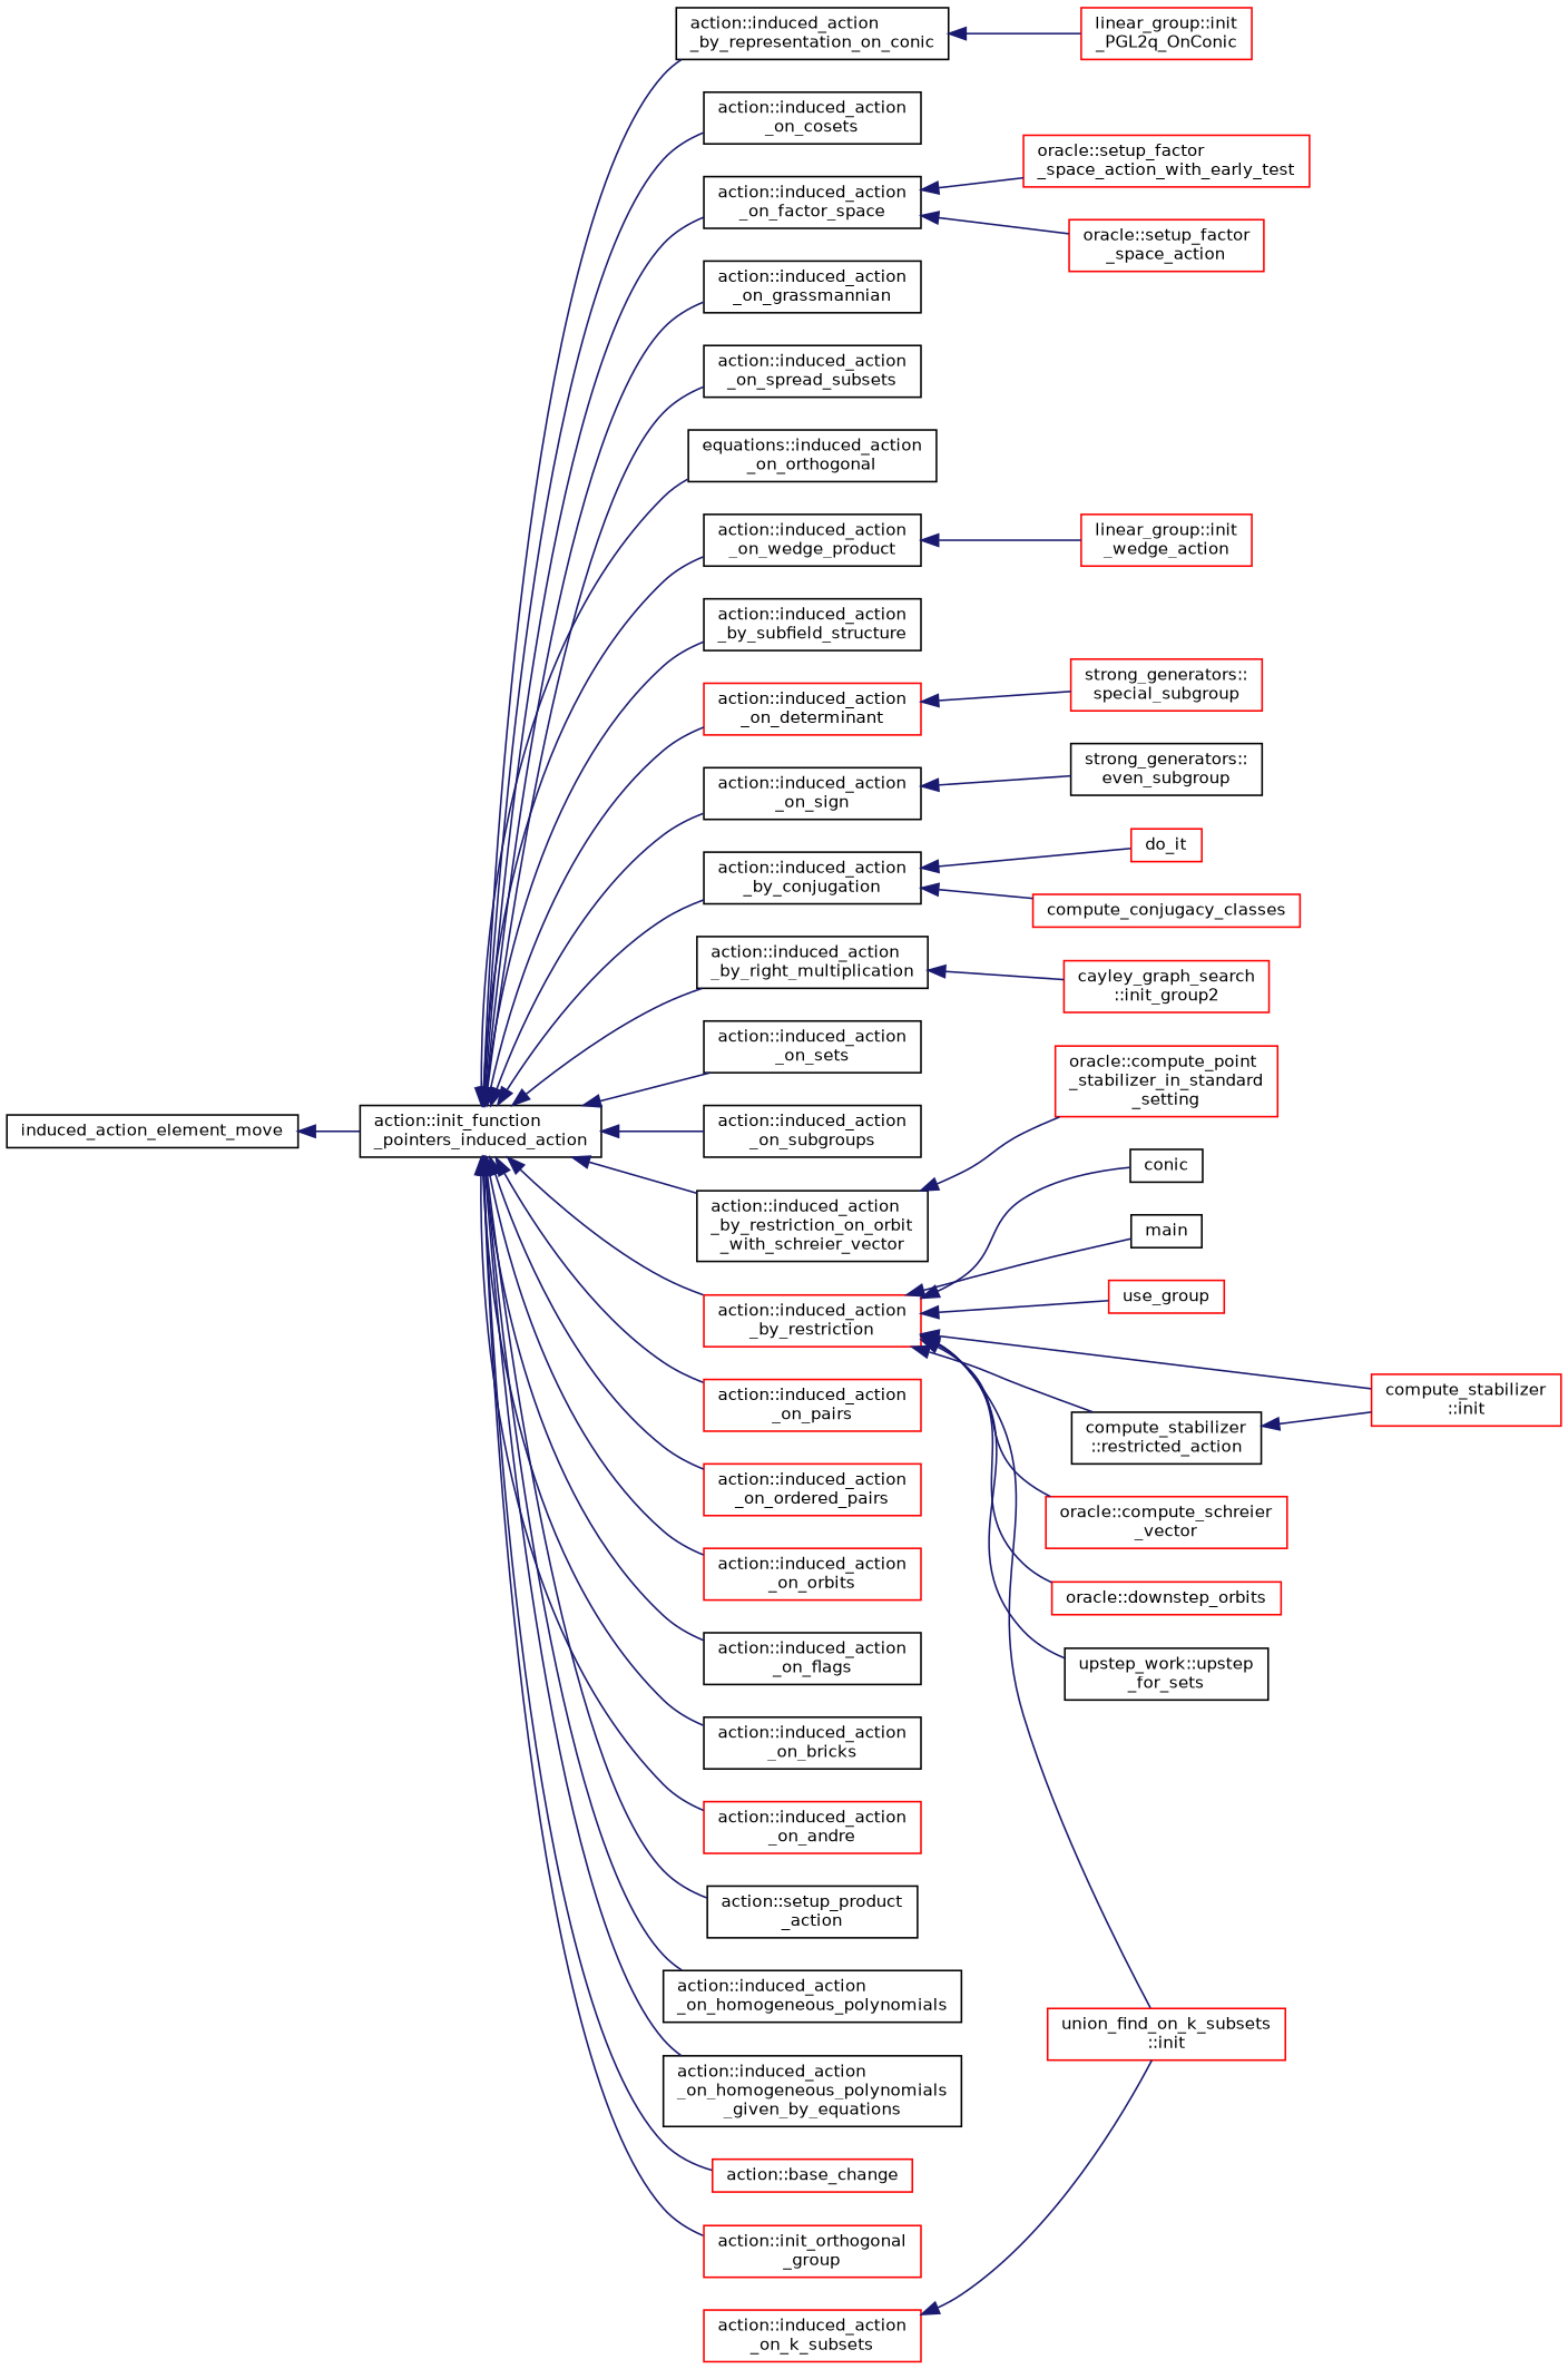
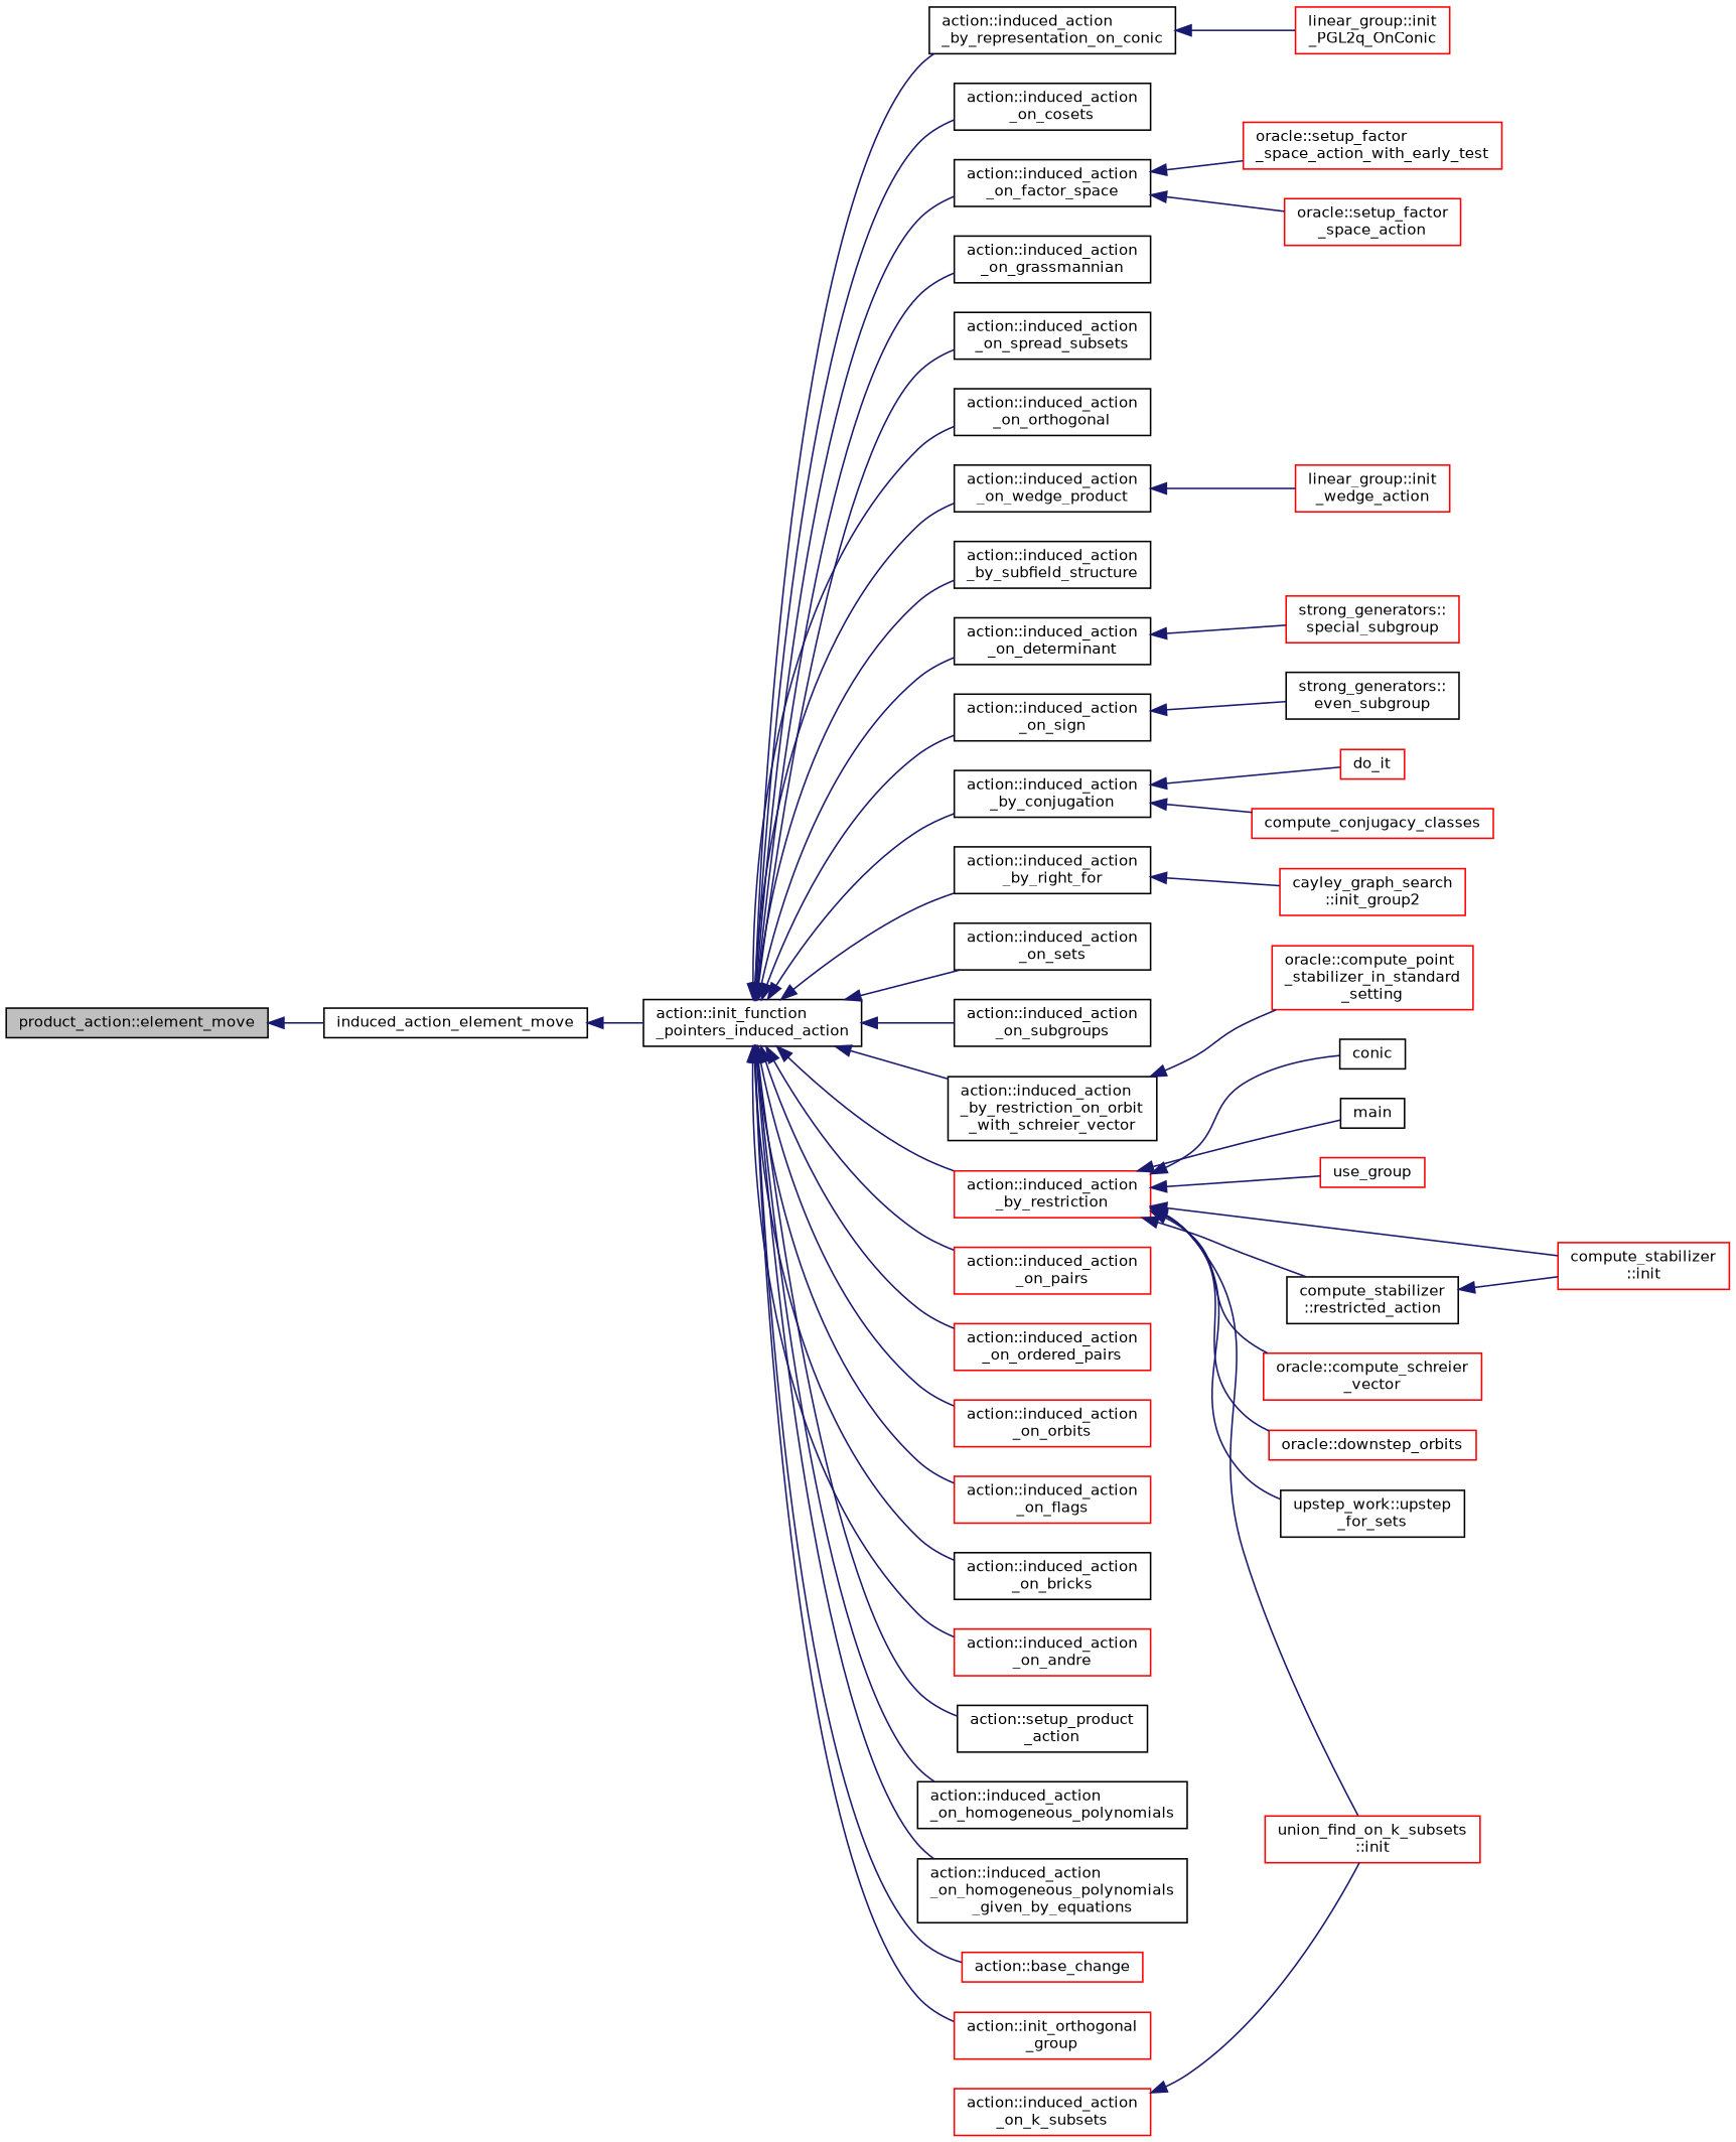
  digraph {
    rankdir=LR
    node [color=black fillcolor=white fontname=Helvetica fontsize=10 shape=record style=filled]
    edge [color=midnightblue dir=back fontname=Helvetica fontsize=10 labelfontname=Helvetica labelfontsize=10 style=solid]
+   n1 [fillcolor=grey75 fontcolor=black height=0.2 label="product_action::element_move" width=0.4]
    n2 [height=0.2 label=induced_action_element_move width=0.4]
    n3 [height=0.2 label="action::init_function\l_pointers_induced_action" width=0.4]
    n4 [height=0.2 label="action::induced_action\l_by_representation_on_conic" width=0.4]
    n5 [height=0.2 label="action::induced_action\l_on_cosets" width=0.4]
    n6 [height=0.2 label="action::induced_action\l_on_factor_space" width=0.4]
    n7 [height=0.2 label="action::induced_action\l_on_grassmannian" width=0.4]
    n8 [height=0.2 label="action::induced_action\l_on_spread_subsets" width=0.4]
-   n9 [height=0.2 label="equations::induced_action\l_on_orthogonal" width=0.4]
+   n9 [height=0.2 label="action::induced_action\l_on_orthogonal" width=0.4]
    n10 [height=0.2 label="action::induced_action\l_on_wedge_product" width=0.4]
    n11 [height=0.2 label="action::induced_action\l_by_subfield_structure" width=0.4]
-   n12 [color=red height=0.2 label="action::induced_action\l_on_determinant" width=0.4]
+   n12 [height=0.2 label="action::induced_action\l_on_determinant" width=0.4]
    n13 [height=0.2 label="action::induced_action\l_on_sign" width=0.4]
    n14 [height=0.2 label="action::induced_action\l_by_conjugation" width=0.4]
-   n15 [height=0.2 label="action::induced_action\l_by_right_multiplication" width=0.4]
+   n15 [height=0.2 label="action::induced_action\l_by_right_for" width=0.4]
    n16 [height=0.2 label="action::induced_action\l_on_sets" width=0.4]
    n17 [height=0.2 label="action::induced_action\l_on_subgroups" width=0.4]
    n18 [height=0.2 label="action::induced_action\l_by_restriction_on_orbit\l_with_schreier_vector" width=0.4]
    n19 [color=red height=0.2 label="action::induced_action\l_by_restriction" width=0.4]
    n20 [color=red height=0.2 label="action::induced_action\l_on_pairs" width=0.4]
    n21 [color=red height=0.2 label="action::induced_action\l_on_ordered_pairs" width=0.4]
    n22 [color=red height=0.2 label="action::induced_action\l_on_orbits" width=0.4]
-   n23 [height=0.2 label="action::induced_action\l_on_flags" width=0.4]
+   n23 [color=red height=0.2 label="action::induced_action\l_on_flags" width=0.4]
    n24 [height=0.2 label="action::induced_action\l_on_bricks" width=0.4]
    n25 [color=red height=0.2 label="action::induced_action\l_on_andre" width=0.4]
    n26 [height=0.2 label="action::setup_product\l_action" width=0.4]
    n27 [height=0.2 label="action::induced_action\l_on_homogeneous_polynomials" width=0.4]
    n28 [height=0.2 label="action::induced_action\l_on_homogeneous_polynomials\l_given_by_equations" width=0.4]
    n29 [color=red height=0.2 label="action::base_change" width=0.4]
    n30 [color=red height=0.2 label="action::init_orthogonal\l_group" width=0.4]
    n31 [color=red height=0.2 label="linear_group::init\l_PGL2q_OnConic" width=0.4]
    n32 [color=red height=0.2 label="oracle::setup_factor\l_space_action_with_early_test" width=0.4]
    n33 [color=red height=0.2 label="oracle::setup_factor\l_space_action" width=0.4]
    n34 [color=red height=0.2 label="linear_group::init\l_wedge_action" width=0.4]
    n35 [color=red height=0.2 label="strong_generators::\lspecial_subgroup" width=0.4]
    n36 [height=0.2 label="strong_generators::\leven_subgroup" width=0.4]
    n37 [color=red height=0.2 label=do_it width=0.4]
    n38 [color=red height=0.2 label=compute_conjugacy_classes width=0.4]
    n39 [color=red height=0.2 label="cayley_graph_search\l::init_group2" width=0.4]
    n40 [color=red height=0.2 label="oracle::compute_point\l_stabilizer_in_standard\l_setting" width=0.4]
    n41 [height=0.2 label=conic width=0.4]
    n42 [height=0.2 label=main width=0.4]
    n43 [color=red height=0.2 label=use_group width=0.4]
    n44 [color=red height=0.2 label="union_find_on_k_subsets\l::init" width=0.4]
    n45 [color=red height=0.2 label="compute_stabilizer\l::init" width=0.4]
    n46 [height=0.2 label="compute_stabilizer\l::restricted_action" width=0.4]
    n47 [color=red height=0.2 label="oracle::compute_schreier\l_vector" width=0.4]
    n48 [color=red height=0.2 label="oracle::downstep_orbits" width=0.4]
    n49 [height=0.2 label="upstep_work::upstep\l_for_sets" width=0.4]
    n50 [color=red height=0.2 label="action::induced_action\l_on_k_subsets" width=0.4]
+   n1 -> n2
    n2 -> n3
    n3 -> n4
    n3 -> n5
    n3 -> n6
    n3 -> n7
    n3 -> n8
    n3 -> n9
    n3 -> n10
    n3 -> n11
    n3 -> n12
    n3 -> n13
    n3 -> n14
    n3 -> n15
    n3 -> n16
    n3 -> n17
    n3 -> n18
    n3 -> n19
    n3 -> n20
    n3 -> n21
    n3 -> n22
    n3 -> n23
    n3 -> n24
    n3 -> n25
    n3 -> n26
    n3 -> n27
    n3 -> n28
    n3 -> n29
    n3 -> n30
    n4 -> n31
    n6 -> n32
    n6 -> n33
    n10 -> n34
    n12 -> n35
    n13 -> n36
    n14 -> n37
    n14 -> n38
    n15 -> n39
    n18 -> n40
    n19 -> n41
    n19 -> n42
    n19 -> n43
    n19 -> n44
    n19 -> n45
    n19 -> n46
    n19 -> n47
    n19 -> n48
    n19 -> n49
    n46 -> n45
    n50 -> n44
  }
